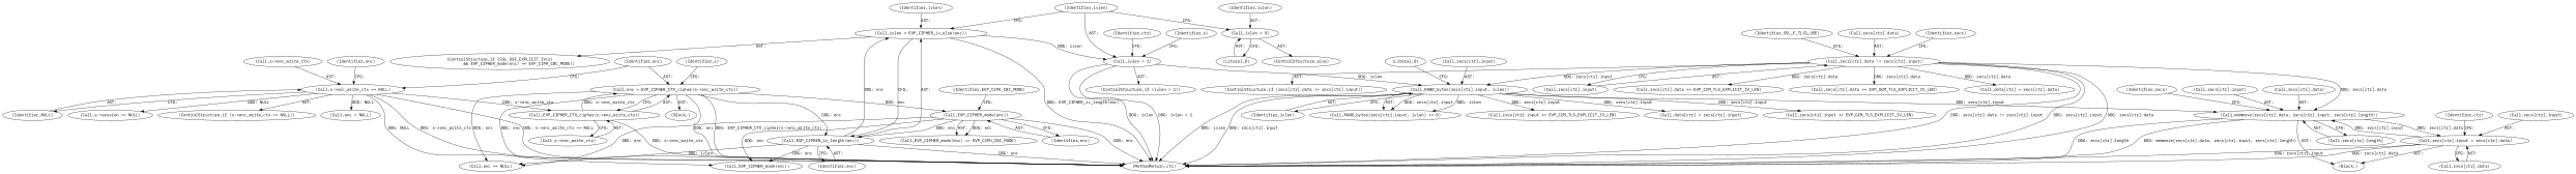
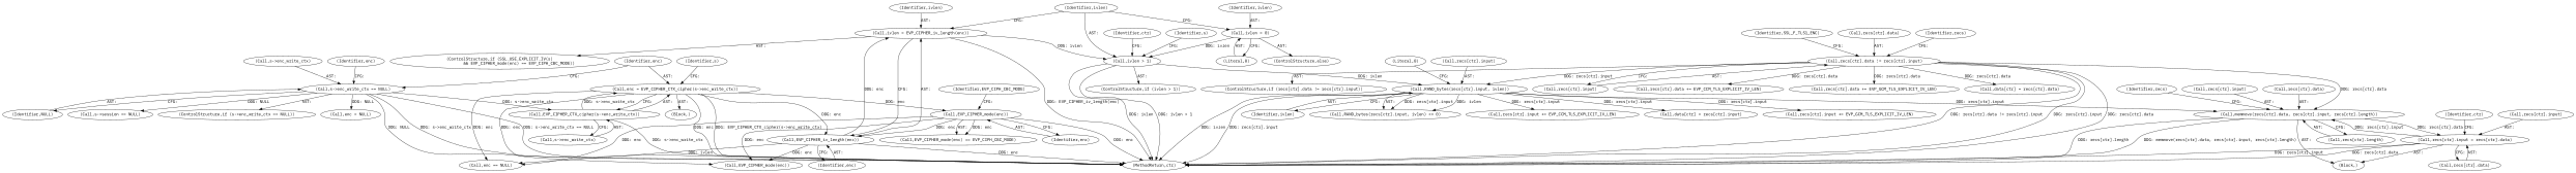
  digraph {
    fontname="IBM Plex Mono"
    node [fontname="IBM Plex Mono"]
    edge [fontname="IBM Plex Mono"]
    n1 [label="(Call,memmove(recs[ctr].data, recs[ctr].input, recs[ctr].length))"]
    n2 [label="(Call,recs[ctr].input = recs[ctr].data)"]
    n3 [label="(Block,)"]
    n4 [label="(Call,recs[ctr].length)"]
    n5 [label="(MethodReturn,ctr)"]
    n6 [label="(Call,recs[ctr].data)"]
    n7 [label="(Call,recs[ctr].data != recs[ctr].input)"]
    n8 [label="(Call,RAND_bytes(recs[ctr].input, ivlen))"]
    n9 [label="(ControlStructure,if (recs[ctr].data != recs[ctr].input))"]
    n10 [label="(Call,recs[ctr].input)"]
    n11 [label="(Call,recs[ctr].data += EVP_CCM_TLS_EXPLICIT_IV_LEN)"]
    n12 [label="(Call,recs[ctr].data += EVP_GCM_TLS_EXPLICIT_IV_LEN)"]
    n13 [label="(Call,data[ctr] = recs[ctr].data)"]
    n14 [label="(Identifier,ivlen)"]
    n15 [label="(Call,RAND_bytes(recs[ctr].input, ivlen) <= 0)"]
    n16 [label="(Call,recs[ctr].input += EVP_CCM_TLS_EXPLICIT_IV_LEN)"]
    n17 [label="(Call,data[ctr] = recs[ctr].input)"]
    n18 [label="(Call,recs[ctr].input += EVP_GCM_TLS_EXPLICIT_IV_LEN)"]
    n19 [label="(Call,ivlen > 1)"]
    n20 [label="(ControlStructure,if (ivlen > 1))"]
-   n21 [label="(Call,ivlen = EVP_CIPHER_iv_else(enc))"]
+   n21 [label="(Call,ivlen = EVP_CIPHER_iv_length(enc))"]
    n22 [label="(Call,EVP_CIPHER_iv_length(enc))"]
    n23 [label="(ControlStructure,if (SSL_USE_EXPLICIT_IV(s)\n                && EVP_CIPHER_mode(enc) == EVP_CIPH_CBC_MODE))"]
    n24 [label="(Identifier,enc)"]
    n25 [label="(Call,enc == NULL)"]
    n26 [label="(Call,EVP_CIPHER_mode(enc))"]
    n27 [label="(Call,EVP_CIPHER_mode(enc))"]
    n28 [label="(Call,EVP_CIPHER_mode(enc) == EVP_CIPH_CBC_MODE)"]
    n29 [label="(Identifier,enc)"]
    n30 [label="(Call,enc = EVP_CIPHER_CTX_cipher(s->enc_write_ctx))"]
    n31 [label="(Call,EVP_CIPHER_CTX_cipher(s->enc_write_ctx))"]
    n32 [label="(Block,)"]
    n33 [label="(Call,s->enc_write_ctx)"]
    n34 [label="(Call,s->enc_write_ctx == NULL)"]
    n35 [label="(Identifier,NULL)"]
    n36 [label="(Call,s->session == NULL)"]
    n37 [label="(ControlStructure,if (s->enc_write_ctx == NULL))"]
    n38 [label="(Call,enc = NULL)"]
    n39 [label="(Call,ivlen = 0)"]
    n40 [label="(ControlStructure,else)"]
    n41 [label="(Literal,0)"]
    n42 [label="(Call,s->enc_write_ctx)"]
-   n43 [label="(Identifier,SSL_F_TLS1_USE)"]
+   n43 [label="(Identifier,SSL_F_TLS1_ENC)"]
    n44 [label="(Call,recs[ctr].input)"]
    n45 [label="(Call,recs[ctr].data)"]
    n46 [label="(Call,recs[ctr].data)"]
    n47 [label="(Identifier,enc)"]
    n48 [label="(Identifier,ivlen)"]
    n49 [label="(Identifier,ivlen)"]
    n50 [label="(Identifier,EVP_CIPH_CBC_MODE)"]
    n51 [label="(Identifier,ivlen)"]
    n52 [label="(Identifier,ctr)"]
    n53 [label="(Identifier,recs)"]
    n54 [label="(Identifier,s)"]
    n55 [label="(Identifier,recs)"]
    n56 [label="(Identifier,ctr)"]
    n57 [label="(Call,recs[ctr].input)"]
    n58 [label="(Literal,0)"]
    n59 [label="(Identifier,enc)"]
    n60 [label="(Identifier,s)"]
    n61 [label="(Call,recs[ctr].input)"]
    n1 -> n2 [label="DDG: recs[ctr].data"]
    n1 -> n3 [label="AST: "]
    n1 -> n4 [label="CFG: "]
    n1 -> n5 [label="DDG: recs[ctr].length"]
    n1 -> n5 [label="DDG: memmove(recs[ctr].data, recs[ctr].input, recs[ctr].length)"]
    n2 -> n1 [label="DDG: recs[ctr].input"]
    n2 -> n3 [label="AST: "]
    n2 -> n5 [label="DDG: recs[ctr].input"]
    n2 -> n5 [label="DDG: recs[ctr].data"]
    n2 -> n6 [label="CFG: "]
    n4 -> n1 [label="AST: "]
    n6 -> n2 [label="AST: "]
    n7 -> n1 [label="DDG: recs[ctr].data"]
    n7 -> n5 [label="DDG: recs[ctr].data != recs[ctr].input"]
    n7 -> n5 [label="DDG: recs[ctr].input"]
    n7 -> n5 [label="DDG: recs[ctr].data"]
    n7 -> n8 [label="DDG: recs[ctr].input"]
    n7 -> n9 [label="AST: "]
    n7 -> n10 [label="CFG: "]
    n7 -> n11 [label="DDG: recs[ctr].data"]
    n7 -> n12 [label="DDG: recs[ctr].data"]
    n7 -> n13 [label="DDG: recs[ctr].data"]
    n8 -> n1 [label="DDG: recs[ctr].input"]
    n8 -> n5 [label="DDG: recs[ctr].input"]
    n8 -> n5 [label="DDG: ivlen"]
    n8 -> n14 [label="CFG: "]
    n8 -> n15 [label="AST: "]
    n8 -> n15 [label="DDG: recs[ctr].input"]
    n8 -> n15 [label="DDG: ivlen"]
    n8 -> n16 [label="DDG: recs[ctr].input"]
    n8 -> n17 [label="DDG: recs[ctr].input"]
    n8 -> n18 [label="DDG: recs[ctr].input"]
    n10 -> n7 [label="AST: "]
    n14 -> n8 [label="AST: "]
    n19 -> n5 [label="DDG: ivlen"]
    n19 -> n5 [label="DDG: ivlen > 1"]
    n19 -> n8 [label="DDG: ivlen"]
    n19 -> n20 [label="AST: "]
    n21 -> n5 [label="DDG: EVP_CIPHER_iv_length(enc)"]
    n21 -> n19 [label="DDG: ivlen"]
    n21 -> n22 [label="CFG: "]
    n21 -> n23 [label="AST: "]
    n22 -> n5 [label="DDG: enc"]
    n22 -> n21 [label="AST: "]
    n22 -> n21 [label="DDG: enc"]
    n22 -> n24 [label="CFG: "]
    n22 -> n25 [label="DDG: ivlen"]
    n22 -> n26 [label="DDG: enc"]
    n24 -> n22 [label="AST: "]
    n27 -> n5 [label="DDG: enc"]
    n27 -> n22 [label="DDG: enc"]
    n27 -> n25 [label="DDG: enc"]
    n27 -> n26 [label="DDG: enc"]
    n27 -> n28 [label="AST: "]
    n27 -> n28 [label="DDG: enc"]
    n27 -> n29 [label="CFG: "]
    n29 -> n27 [label="AST: "]
    n30 -> n5 [label="DDG: EVP_CIPHER_CTX_cipher(s->enc_write_ctx)"]
    n30 -> n5 [label="DDG: enc"]
    n30 -> n22 [label="DDG: enc"]
    n30 -> n25 [label="DDG: enc"]
    n30 -> n26 [label="DDG: enc"]
    n30 -> n27 [label="DDG: enc"]
    n30 -> n31 [label="CFG: "]
    n30 -> n32 [label="AST: "]
    n31 -> n5 [label="DDG: s->enc_write_ctx"]
    n31 -> n30 [label="AST: "]
    n31 -> n30 [label="DDG: s->enc_write_ctx"]
    n31 -> n33 [label="CFG: "]
    n33 -> n31 [label="AST: "]
    n34 -> n5 [label="DDG: NULL"]
    n34 -> n5 [label="DDG: s->enc_write_ctx"]
    n34 -> n5 [label="DDG: s->enc_write_ctx == NULL"]
    n34 -> n31 [label="DDG: s->enc_write_ctx"]
    n34 -> n35 [label="CFG: "]
    n34 -> n36 [label="DDG: NULL"]
    n34 -> n37 [label="AST: "]
    n34 -> n38 [label="DDG: NULL"]
    n35 -> n34 [label="AST: "]
+   n39 -> n19 [label="DDG: ivlen"]
    n39 -> n40 [label="AST: "]
    n39 -> n41 [label="CFG: "]
    n41 -> n39 [label="AST: "]
    n42 -> n34 [label="AST: "]
    n43 -> n7 [label="CFG: "]
    n44 -> n2 [label="AST: "]
    n45 -> n1 [label="AST: "]
    n46 -> n7 [label="AST: "]
    n47 -> n30 [label="AST: "]
    n47 -> n34 [label="CFG: "]
    n48 -> n39 [label="AST: "]
    n49 -> n21 [label="AST: "]
    n50 -> n27 [label="CFG: "]
    n51 -> n19 [label="AST: "]
    n51 -> n21 [label="CFG: "]
    n51 -> n39 [label="CFG: "]
    n52 -> n2 [label="CFG: "]
    n53 -> n1 [label="CFG: "]
    n54 -> n30 [label="CFG: "]
    n55 -> n7 [label="CFG: "]
    n56 -> n19 [label="CFG: "]
    n57 -> n8 [label="AST: "]
    n58 -> n8 [label="CFG: "]
    n59 -> n34 [label="CFG: "]
    n60 -> n19 [label="CFG: "]
    n61 -> n1 [label="AST: "]
  }
